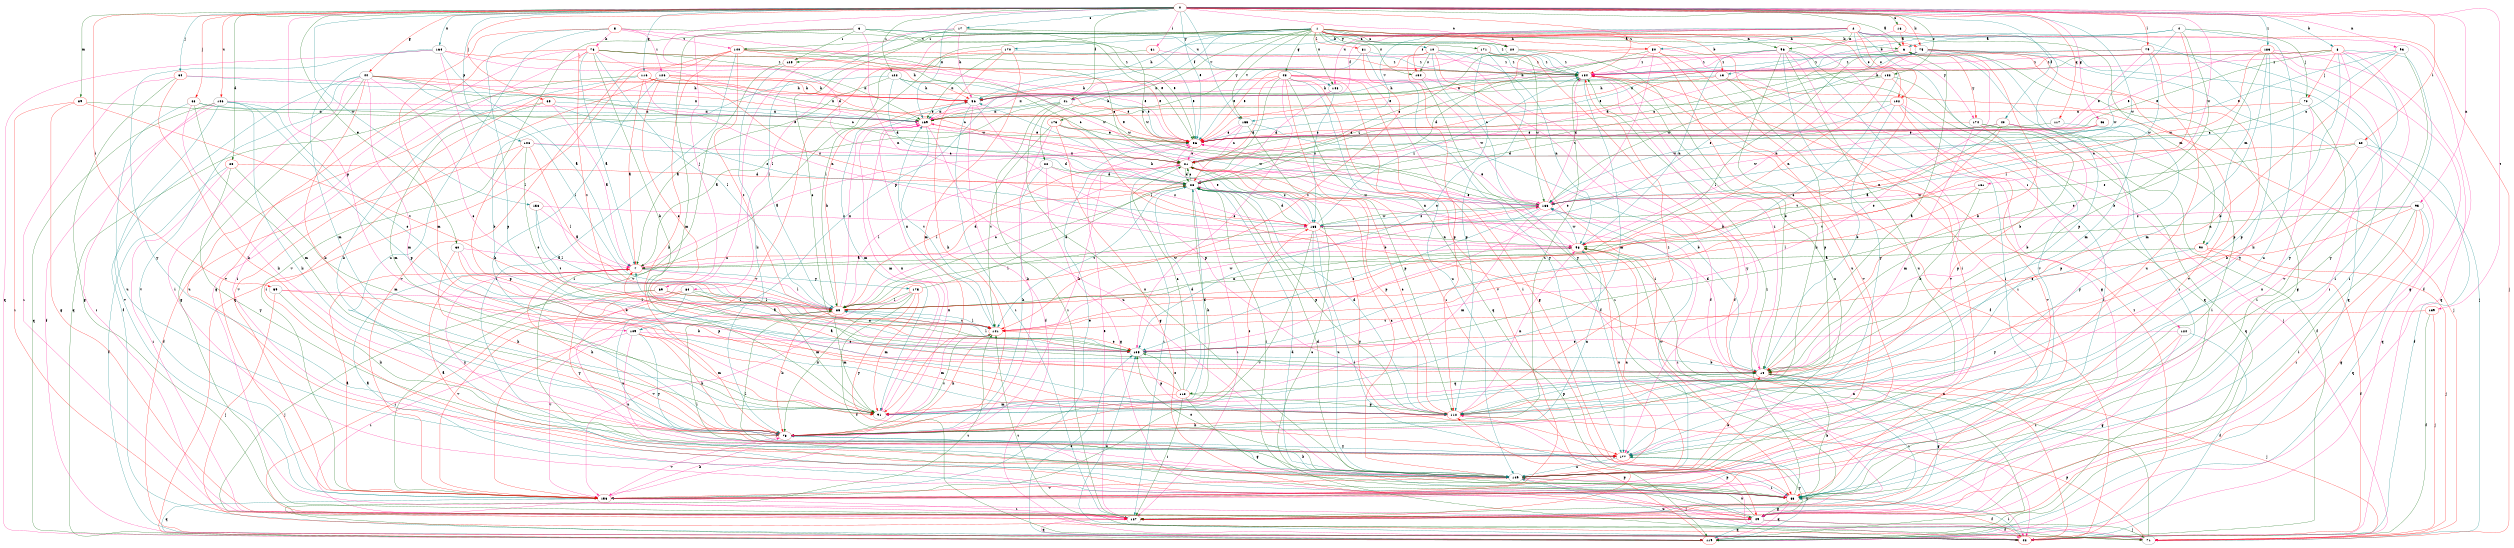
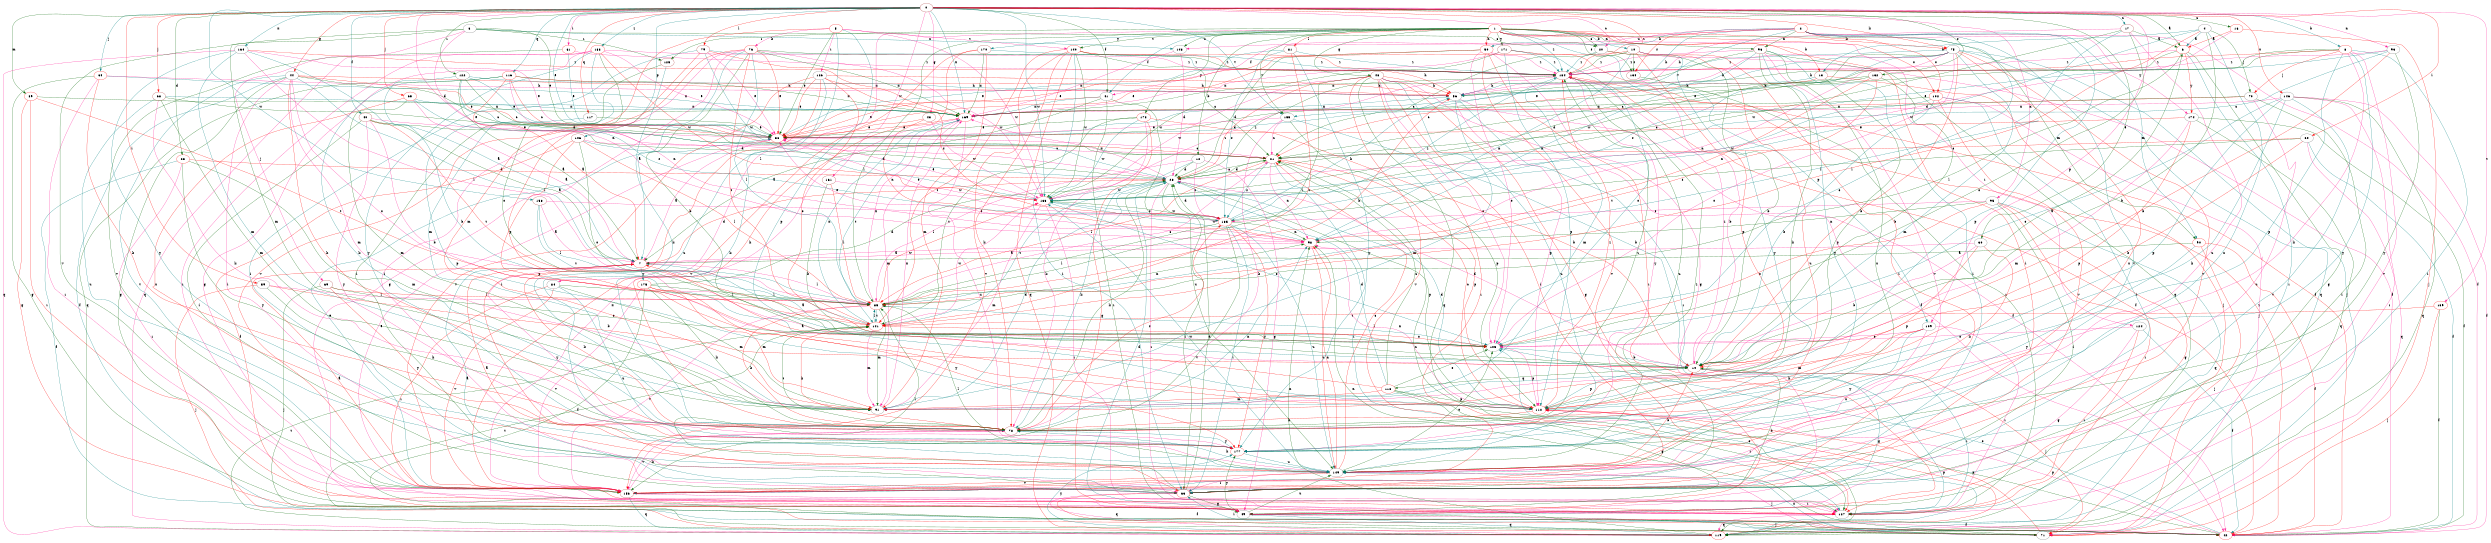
  strict digraph {
    node [color=red]
    edge [color=teal]
    0 [color=brown]
    6
    8
    16
    17 [color=brown]
    20 [color=gray40]
    23
    28 [color=gray40]
    30 [color=gray40]
    36
    40 [color=brown]
    41 [color=gray40]
    43 [color=brown]
    44 [color=gray40]
    59 [color=gray40]
    60 [color=gray40]
    61
    64
    65
    68 [color=brown]
    75 [color=gray40]
    79 [color=brown]
    89
    93 [color=gray40]
    95 [color=gray40]
    106 [color=brown]
    109 [color=gray40]
    116
    117 [color=gray40]
    122 [color=gray40]
    132 [color=brown]
    139
    146 [color=gray40]
    155 [color=gray40]
    158 [color=brown]
    161 [color=brown]
    163
    164 [color=gray40]
    169
    183
    184 [color=brown]
    85
    174 [color=gray40]
    21 [color=brown]
    49 [color=gray40]
    127 [color=gray40]
    63
    56 [color=gray40]
    112
    156 [color=brown]
    70 [color=gray40]
    78 [color=brown]
    177
    71 [color=gray40]
    105 [color=gray40]
    149 [color=gray40]
    14 [color=brown]
    42
    91 [color=gray40]
    141
    7
    98
    135
    119
    1
    10 [color=brown]
-   12 [color=gray40 label=22]
+   12 [color=gray40]
    13 [color=brown]
    48 [color=brown]
    50
    81 [color=brown]
    84 [color=gray40]
    90
    96 [color=brown]
    102
    124 [color=gray40]
    125 [color=brown]
    134 [color=brown]
    140
    148 [color=gray40]
    170 [color=brown]
    171 [color=brown]
    173
    2
    3 [color=gray40]
    69 [color=brown]
    4 [color=gray40]
    118
    5
    76
    126 [color=gray40]
    175
    0 -> 6 [color=darkgreen label=a]
    0 -> 8 [label=b]
    0 -> 16 [color=darkgreen label=c]
    0 -> 17 [label=c]
    0 -> 20 [color=deeppink label=c]
    0 -> 23 [color=darkgreen label=d]
    0 -> 28 [color=deeppink label=d]
    0 -> 30 [color=darkgreen label=e]
    0 -> 36 [label=e]
    0 -> 40 [label=f]
    0 -> 41 [color=darkgreen label=f]
    0 -> 43 [color=deeppink label=g]
    0 -> 44 [color=red label=g]
    0 -> 59 [color=red label=i]
    0 -> 60 [color=red label=i]
    0 -> 61 [color=deeppink label=i]
    0 -> 64 [label=j]
    0 -> 65 [color=red label=j]
    0 -> 68 [color=red label=j]
    0 -> 75 [color=red label=k]
    0 -> 79 [color=red label=l]
    0 -> 89 [color=darkgreen label=m]
    0 -> 93 [color=deeppink label=n]
    0 -> 95 [color=deeppink label=n]
    0 -> 106 [label=p]
    0 -> 109 [color=deeppink label=p]
    0 -> 116 [label=q]
    0 -> 117 [color=red label=q]
    0 -> 122 [color=darkgreen label=r]
    0 -> 132 [color=darkgreen label=s]
    0 -> 139 [color=deeppink label=t]
    0 -> 146 [color=red label=u]
    0 -> 155 [label=v]
    0 -> 158 [label=w]
    0 -> 161 [color=deeppink label=w]
    0 -> 163 [label=w]
    0 -> 164 [label=x]
    0 -> 169 [label=x]
    0 -> 183 [label=z]
    0 -> 184 [color=red label=z]
    6 -> 184 [color=deeppink label=z]
    6 -> 85 [color=darkgreen label=l]
    6 -> 174 [color=red label=y]
    6 -> 21 [color=darkgreen label=c]
    6 -> 49 [color=darkgreen label=g]
    6 -> 127 [label=r]
    8 -> 36 [color=darkgreen label=e]
    8 -> 184 [color=red label=z]
    8 -> 63 [label=i]
    8 -> 56 [color=darkgreen label=h]
    8 -> 112 [label=p]
    8 -> 156 [color=deeppink label=v]
    8 -> 70 [color=red label=j]
    8 -> 78 [color=deeppink label=k]
    8 -> 177 [label=y]
    16 -> 6 [color=red label=a]
    16 -> 28 [color=deeppink label=d]
    16 -> 71 [color=red label=j]
    17 -> 6 [color=darkgreen label=a]
    17 -> 163 [color=darkgreen label=w]
    17 -> 85 [label=l]
    17 -> 56 [color=deeppink label=h]
    17 -> 105 [color=darkgreen label=o]
    17 -> 149 [color=deeppink label=u]
    20 -> 184 [label=z]
    20 -> 21 [color=darkgreen label=c]
    20 -> 149 [color=red label=u]
    20 -> 14 [color=darkgreen label=b]
    23 -> 28 [color=red label=d]
    23 -> 127 [color=deeppink label=r]
    23 -> 177 [color=darkgreen label=y]
    23 -> 42 [label=f]
    23 -> 91 [color=darkgreen label=m]
    28 -> 163 [label=w]
    28 -> 169 [color=deeppink label=x]
    28 -> 184 [color=darkgreen label=z]
    28 -> 21 [color=darkgreen label=c]
    28 -> 127 [color=deeppink label=r]
    28 -> 63 [color=darkgreen label=i]
    28 -> 112 [color=darkgreen label=p]
    28 -> 78 [color=darkgreen label=k]
    28 -> 141 [label=t]
    30 -> 112 [color=red label=p]
    30 -> 78 [color=red label=k]
    30 -> 14 [color=deeppink label=b]
    30 -> 7 [color=deeppink label=a]
    36 -> 21 [color=deeppink label=c]
    36 -> 7 [color=deeppink label=a]
    40 -> 28 [color=darkgreen label=d]
    40 -> 36 [color=deeppink label=e]
    40 -> 63 [color=darkgreen label=i]
    40 -> 177 [color=deeppink label=y]
    40 -> 14 [color=deeppink label=b]
    40 -> 141 [color=red label=t]
    40 -> 7 [color=darkgreen label=a]
    41 -> 36 [color=red label=e]
    41 -> 169 [label=x]
    41 -> 127 [color=darkgreen label=r]
    41 -> 149 [color=darkgreen label=u]
    41 -> 7 [color=darkgreen label=a]
    43 -> 36 [color=red label=e]
    43 -> 163 [color=deeppink label=w]
    43 -> 98 [color=red label=n]
    44 -> 36 [color=red label=e]
    44 -> 85 [label=l]
    44 -> 21 [color=darkgreen label=c]
    44 -> 49 [color=darkgreen label=g]
    44 -> 63 [color=deeppink label=i]
    44 -> 56 [color=red label=h]
    44 -> 156 [label=v]
    44 -> 78 [color=red label=k]
    44 -> 105 [color=deeppink label=o]
    44 -> 42 [label=f]
    44 -> 91 [color=deeppink label=m]
    59 -> 85 [color=deeppink label=l]
    59 -> 78 [color=darkgreen label=k]
    59 -> 71 [color=red label=j]
    59 -> 14 [color=red label=b]
    60 -> 21 [color=red label=c]
    60 -> 14 [color=red label=b]
    60 -> 42 [label=f]
    60 -> 135 [color=darkgreen label=s]
    60 -> 119 [color=deeppink label=q]
    61 -> 36 [label=e]
    61 -> 184 [color=deeppink label=z]
    61 -> 156 [color=darkgreen label=v]
    64 -> 169 [label=x]
    64 -> 49 [color=darkgreen label=g]
    64 -> 127 [color=deeppink label=r]
    64 -> 56 [color=deeppink label=h]
    64 -> 78 [color=red label=k]
    65 -> 169 [label=x]
    65 -> 149 [color=red label=u]
    65 -> 91 [color=darkgreen label=m]
    65 -> 7 [color=deeppink label=a]
    65 -> 135 [label=s]
    68 -> 36 [color=darkgreen label=e]
    68 -> 169 [label=x]
    68 -> 78 [color=deeppink label=k]
    68 -> 149 [label=u]
    68 -> 91 [color=darkgreen label=m]
    75 -> 36 [label=e]
    75 -> 163 [color=darkgreen label=w]
    75 -> 184 [label=z]
    75 -> 56 [color=deeppink label=h]
    75 -> 156 [color=red label=v]
    75 -> 71 [label=j]
    75 -> 105 [color=deeppink label=o]
    75 -> 149 [color=red label=u]
    75 -> 14 [color=red label=b]
    75 -> 91 [label=m]
    75 -> 98 [color=deeppink label=n]
    75 -> 135 [label=s]
    75 -> 119 [label=q]
    79 -> 36 [color=deeppink label=e]
    79 -> 163 [label=w]
    79 -> 169 [color=red label=x]
    79 -> 184 [label=z]
    79 -> 63 [label=i]
    79 -> 112 [color=red label=p]
    89 -> 169 [color=darkgreen label=x]
    89 -> 49 [color=red label=g]
    89 -> 127 [color=red label=r]
    89 -> 141 [color=red label=t]
    93 -> 36 [label=e]
    93 -> 184 [color=deeppink label=z]
    93 -> 21 [label=c]
    93 -> 177 [color=darkgreen label=y]
    93 -> 14 [color=red label=b]
    95 -> 49 [color=red label=g]
    95 -> 127 [color=red label=r]
    95 -> 63 [color=darkgreen label=i]
    95 -> 105 [color=red label=o]
    95 -> 98 [color=darkgreen label=n]
    95 -> 135 [color=deeppink label=s]
    95 -> 119 [label=q]
    106 -> 28 [label=d]
    106 -> 85 [color=red label=l]
    106 -> 21 [color=deeppink label=c]
    106 -> 112 [color=red label=p]
    106 -> 105 [color=darkgreen label=o]
    106 -> 42 [color=red label=f]
    109 -> 127 [color=deeppink label=r]
    109 -> 78 [color=red label=k]
    109 -> 177 [label=y]
    109 -> 105 [color=deeppink label=o]
    109 -> 149 [color=deeppink label=u]
    109 -> 91 [color=red label=m]
    116 -> 169 [color=darkgreen label=x]
    116 -> 21 [color=red label=c]
    116 -> 56 [color=red label=h]
    116 -> 78 [label=k]
    116 -> 7 [color=red label=a]
    116 -> 98 [color=deeppink label=n]
    116 -> 119 [color=darkgreen label=q]
    117 -> 36 [color=darkgreen label=e]
    117 -> 112 [label=p]
    122 -> 28 [label=d]
    122 -> 36 [label=e]
    122 -> 21 [color=darkgreen label=c]
    122 -> 56 [label=h]
    122 -> 14 [label=b]
    122 -> 7 [color=darkgreen label=a]
    132 -> 28 [color=darkgreen label=d]
    132 -> 56 [color=darkgreen label=h]
    132 -> 14 [color=darkgreen label=b]
    132 -> 141 [color=red label=t]
    132 -> 98 [color=red label=n]
    139 -> 71 [color=red label=j]
    139 -> 42 [color=darkgreen label=f]
    139 -> 141 [color=red label=t]
    146 -> 169 [color=deeppink label=x]
    146 -> 127 [color=deeppink label=r]
    146 -> 112 [label=p]
    146 -> 156 [label=v]
    146 -> 78 [label=k]
    146 -> 105 [label=o]
    146 -> 42 [color=deeppink label=f]
    146 -> 119 [color=darkgreen label=q]
    155 -> 36 [color=deeppink label=e]
    155 -> 21 [color=deeppink label=c]
    155 -> 112 [color=darkgreen label=p]
    155 -> 78 [color=deeppink label=k]
    155 -> 14 [label=b]
    158 -> 85 [label=l]
    158 -> 141 [label=t]
    158 -> 7 [color=deeppink label=a]
    158 -> 135 [color=deeppink label=s]
    161 -> 163 [color=deeppink label=w]
    161 -> 85 [color=red label=l]
    161 -> 14 [color=darkgreen label=b]
    163 -> 36 [color=deeppink label=e]
    163 -> 184 [color=deeppink label=z]
    163 -> 127 [color=deeppink label=r]
    163 -> 105 [label=o]
    163 -> 91 [color=deeppink label=m]
    163 -> 135 [label=s]
    164 -> 36 [color=deeppink label=e]
    164 -> 184 [color=red label=z]
    164 -> 85 [color=deeppink label=l]
    164 -> 177 [label=y]
    164 -> 91 [label=m]
    164 -> 7 [label=a]
    164 -> 119 [color=deeppink label=q]
    169 -> 36 [color=red label=e]
    169 -> 149 [color=deeppink label=u]
    169 -> 91 [color=deeppink label=m]
    169 -> 141 [label=t]
    183 -> 36 [color=deeppink label=e]
    183 -> 163 [color=red label=w]
    183 -> 184 [color=deeppink label=z]
    183 -> 49 [color=deeppink label=g]
    183 -> 127 [color=deeppink label=r]
    183 -> 177 [label=y]
    183 -> 105 [color=darkgreen label=o]
    183 -> 91 [label=m]
    183 -> 119 [color=deeppink label=q]
    184 -> 56 [color=deeppink label=h]
    184 -> 177 [color=deeppink label=y]
    184 -> 149 [color=darkgreen label=u]
    184 -> 42 [color=red label=f]
    184 -> 91 [label=m]
    85 -> 163 [color=red label=w]
    85 -> 169 [color=deeppink label=x]
    85 -> 21 [color=deeppink label=c]
    85 -> 56 [color=red label=h]
    85 -> 156 [color=deeppink label=v]
    85 -> 78 [color=red label=k]
    85 -> 91 [color=darkgreen label=m]
    85 -> 141 [label=t]
    85 -> 98 [color=darkgreen label=n]
    174 -> 36 [color=red label=e]
    174 -> 112 [color=red label=p]
    174 -> 42 [color=darkgreen label=f]
    174 -> 91 [color=deeppink label=m]
    174 -> 119 [color=darkgreen label=q]
    21 -> 28 [color=darkgreen label=d]
    21 -> 85 [color=red label=l]
    21 -> 127 [label=r]
    21 -> 112 [color=red label=p]
    21 -> 98 [color=deeppink label=n]
    21 -> 135 [label=s]
    49 -> 28 [label=d]
    49 -> 177 [color=darkgreen label=y]
    49 -> 71 [color=darkgreen label=j]
    49 -> 149 [color=darkgreen label=u]
    49 -> 42 [color=deeppink label=f]
    49 -> 119 [label=q]
    127 -> 36 [color=deeppink label=e]
    127 -> 119 [color=deeppink label=q]
    63 -> 28 [color=darkgreen label=d]
    63 -> 184 [color=darkgreen label=z]
    63 -> 85 [color=darkgreen label=l]
    63 -> 49 [color=darkgreen label=g]
    63 -> 14 [color=darkgreen label=b]
    63 -> 42 [color=red label=f]
    63 -> 7 [label=a]
    63 -> 119 [color=deeppink label=q]
    56 -> 169 [label=x]
    56 -> 127 [label=r]
    56 -> 112 [color=deeppink label=p]
    56 -> 42 [color=deeppink label=f]
    56 -> 91 [label=m]
    112 -> 28 [label=d]
    112 -> 184 [color=red label=z]
    112 -> 21 [color=red label=c]
    112 -> 78 [color=red label=k]
    112 -> 98 [color=deeppink label=n]
    156 -> 36 [label=e]
    156 -> 169 [color=deeppink label=x]
    156 -> 127 [color=deeppink label=r]
    156 -> 78 [color=deeppink label=k]
    156 -> 7 [color=red label=a]
    156 -> 119 [label=q]
    70 -> 169 [color=red label=x]
    70 -> 21 [color=darkgreen label=c]
    70 -> 63 [color=darkgreen label=i]
    70 -> 149 [color=deeppink label=u]
    78 -> 184 [color=darkgreen label=z]
    78 -> 156 [color=deeppink label=v]
    78 -> 177 [label=y]
    78 -> 141 [color=darkgreen label=t]
    78 -> 98 [label=n]
    78 -> 135 [color=red label=s]
    177 -> 149 [label=u]
    71 -> 112 [color=red label=p]
    71 -> 149 [label=u]
    71 -> 141 [color=darkgreen label=t]
    71 -> 98 [color=darkgreen label=n]
    105 -> 85 [label=l]
    105 -> 112 [color=deeppink label=p]
    105 -> 14 [label=b]
    105 -> 7 [label=a]
    149 -> 163 [label=w]
    149 -> 85 [color=darkgreen label=l]
    149 -> 21 [color=red label=c]
    149 -> 63 [color=deeppink label=i]
    149 -> 156 [color=red label=v]
    149 -> 78 [label=k]
    149 -> 71 [color=deeppink label=j]
    149 -> 105 [color=darkgreen label=o]
    149 -> 14 [color=red label=b]
    149 -> 7 [color=red label=a]
    149 -> 98 [color=red label=n]
    14 -> 6 [color=darkgreen label=a]
    14 -> 28 [color=deeppink label=d]
    14 -> 184 [color=deeppink label=z]
    14 -> 49 [label=g]
    14 -> 127 [label=r]
    14 -> 112 [label=p]
    14 -> 71 [color=red label=j]
    14 -> 118 [color=darkgreen label=q]
    42 -> 184 [color=red label=z]
    42 -> 21 [color=darkgreen label=c]
    42 -> 63 [label=i]
    42 -> 112 [color=deeppink label=p]
    42 -> 105 [label=o]
    91 -> 28 [label=d]
    91 -> 169 [color=deeppink label=x]
    141 -> 163 [color=deeppink label=w]
    141 -> 169 [label=x]
    141 -> 85 [label=l]
    141 -> 78 [color=red label=k]
    141 -> 105 [color=red label=o]
    141 -> 91 [color=deeppink label=m]
    7 -> 28 [color=red label=d]
    7 -> 85 [color=deeppink label=l]
    7 -> 78 [color=red label=k]
    7 -> 177 [color=deeppink label=y]
    7 -> 175 [label=y]
    98 -> 36 [color=deeppink label=e]
    98 -> 163 [label=w]
    98 -> 149 [color=red label=u]
    98 -> 7 [color=deeppink label=a]
    135 -> 28 [color=darkgreen label=d]
    135 -> 36 [color=deeppink label=e]
    135 -> 163 [color=darkgreen label=w]
    135 -> 184 [label=z]
    135 -> 85 [color=darkgreen label=l]
    135 -> 63 [label=i]
    135 -> 56 [label=h]
    135 -> 156 [color=darkgreen label=v]
    135 -> 177 [color=red label=y]
    135 -> 149 [label=u]
    135 -> 98 [color=darkgreen label=n]
    119 -> 112 [color=red label=p]
    119 -> 177 [label=y]
    119 -> 105 [label=o]
    119 -> 141 [color=darkgreen label=t]
    119 -> 98 [color=darkgreen label=n]
    1 -> 20 [color=darkgreen label=c]
    1 -> 41 [label=f]
    1 -> 75 [color=red label=k]
    1 -> 109 [label=p]
    1 -> 155 [color=darkgreen label=v]
    1 -> 184 [label=z]
    1 -> 85 [color=darkgreen label=l]
    1 -> 63 [color=red label=i]
    1 -> 10 [label=b]
    1 -> 12 [color=darkgreen label=b]
    1 -> 13 [color=red label=b]
    1 -> 48 [color=darkgreen label=g]
    1 -> 50 [color=red label=h]
    1 -> 81 [color=red label=l]
    1 -> 84 [color=deeppink label=l]
    1 -> 90 [color=darkgreen label=m]
    1 -> 96 [color=darkgreen label=n]
    1 -> 102 [color=red label=o]
    1 -> 124 [color=deeppink label=r]
    1 -> 125 [color=darkgreen label=r]
    1 -> 134 [color=darkgreen label=s]
    1 -> 140 [color=darkgreen label=t]
    1 -> 148 [color=darkgreen label=u]
    1 -> 170 [label=y]
    1 -> 171 [color=darkgreen label=y]
    1 -> 173 [color=darkgreen label=y]
    10 -> 36 [color=red label=e]
    10 -> 184 [color=darkgreen label=z]
    10 -> 63 [color=red label=i]
    10 -> 112 [color=red label=p]
    10 -> 177 [label=y]
    10 -> 42 [color=deeppink label=f]
    10 -> 98 [label=n]
    10 -> 134 [color=darkgreen label=s]
    12 -> 28 [color=darkgreen label=d]
    12 -> 85 [color=deeppink label=l]
    12 -> 49 [color=deeppink label=g]
    12 -> 78 [label=k]
    12 -> 135 [color=deeppink label=s]
    13 -> 21 [color=red label=c]
    13 -> 56 [label=h]
    13 -> 112 [color=darkgreen label=p]
    13 -> 71 [color=red label=j]
    48 -> 28 [color=red label=d]
    48 -> 163 [color=deeppink label=w]
    48 -> 85 [color=darkgreen label=l]
    48 -> 49 [color=red label=g]
    48 -> 127 [color=red label=r]
    48 -> 63 [color=red label=i]
    48 -> 56 [color=red label=h]
    48 -> 156 [color=red label=v]
    48 -> 105 [color=deeppink label=o]
    48 -> 149 [label=u]
    48 -> 42 [color=deeppink label=f]
    48 -> 119 [color=darkgreen label=q]
    50 -> 28 [color=darkgreen label=d]
    50 -> 36 [color=red label=e]
    50 -> 184 [color=deeppink label=z]
    50 -> 49 [color=deeppink label=g]
    50 -> 127 [color=red label=r]
    50 -> 156 [color=red label=v]
    50 -> 105 [color=deeppink label=o]
    81 -> 36 [label=e]
    81 -> 184 [label=z]
    81 -> 177 [label=y]
    81 -> 141 [color=red label=t]
-   148 -> 135 [label=s]
+   81 -> 135 [label=s]
    84 -> 85 [color=darkgreen label=l]
    84 -> 127 [color=red label=r]
    84 -> 156 [color=red label=v]
    84 -> 149 [label=u]
    84 -> 91 [color=darkgreen label=m]
    90 -> 177 [label=y]
    90 -> 71 [color=red label=j]
    90 -> 42 [color=red label=f]
    90 -> 7 [color=darkgreen label=a]
    96 -> 169 [color=darkgreen label=x]
    96 -> 184 [color=deeppink label=z]
    96 -> 63 [label=i]
    96 -> 156 [color=deeppink label=v]
    96 -> 78 [color=darkgreen label=k]
    96 -> 177 [label=y]
    96 -> 149 [color=darkgreen label=u]
    96 -> 98 [label=n]
    96 -> 119 [color=darkgreen label=q]
    102 -> 163 [label=w]
    102 -> 169 [color=darkgreen label=x]
    102 -> 63 [label=i]
    102 -> 156 [color=red label=v]
    102 -> 71 [color=deeppink label=j]
    102 -> 14 [label=b]
    124 -> 49 [color=deeppink label=g]
    124 -> 127 [color=red label=r]
    124 -> 105 [color=deeppink label=o]
    124 -> 42 [label=f]
    125 -> 63 [color=darkgreen label=i]
    125 -> 78 [label=k]
    134 -> 127 [color=darkgreen label=r]
    134 -> 14 [color=deeppink label=b]
    140 -> 163 [color=darkgreen label=w]
    140 -> 184 [color=red label=z]
    140 -> 21 [color=darkgreen label=c]
    140 -> 63 [label=i]
    140 -> 56 [color=red label=h]
    140 -> 156 [color=red label=v]
    140 -> 78 [color=red label=k]
    140 -> 141 [color=red label=t]
    140 -> 119 [color=red label=q]
    148 -> 28 [color=deeppink label=d]
    148 -> 169 [color=deeppink label=x]
    170 -> 169 [color=darkgreen label=x]
    170 -> 184 [label=z]
    170 -> 156 [color=red label=v]
    170 -> 78 [color=red label=k]
    170 -> 91 [color=red label=m]
    171 -> 163 [color=darkgreen label=w]
    171 -> 169 [color=deeppink label=x]
    171 -> 184 [label=z]
    171 -> 112 [label=p]
    171 -> 105 [label=o]
    171 -> 42 [color=red label=f]
    173 -> 36 [color=darkgreen label=e]
    173 -> 163 [label=w]
    173 -> 49 [color=red label=g]
    173 -> 78 [color=deeppink label=k]
    173 -> 14 [color=red label=b]
    173 -> 141 [color=darkgreen label=t]
    2 -> 41 [color=deeppink label=f]
    2 -> 155 [label=v]
    2 -> 174 [color=deeppink label=y]
    2 -> 56 [label=h]
    2 -> 112 [label=p]
    2 -> 156 [label=v]
    2 -> 105 [label=o]
    2 -> 42 [color=deeppink label=f]
    2 -> 50 [label=h]
    2 -> 90 [label=m]
    2 -> 96 [color=darkgreen label=n]
    2 -> 102 [color=red label=o]
    2 -> 134 [color=red label=s]
    2 -> 148 [color=deeppink label=u]
    3 -> 20 [color=darkgreen label=c]
    3 -> 36 [color=darkgreen label=e]
    3 -> 156 [color=darkgreen label=v]
    3 -> 91 [color=darkgreen label=m]
    3 -> 98 [color=deeppink label=n]
    3 -> 125 [color=darkgreen label=r]
    3 -> 148 [label=u]
    3 -> 69 [color=deeppink label=j]
    69 -> 85 [color=red label=l]
    69 -> 177 [color=red label=y]
    69 -> 71 [color=darkgreen label=j]
    69 -> 105 [color=darkgreen label=o]
    4 -> 6 [label=a]
    4 -> 163 [label=w]
    4 -> 85 [color=red label=l]
    4 -> 70 [color=darkgreen label=j]
    4 -> 149 [label=u]
    4 -> 14 [color=darkgreen label=b]
    4 -> 13 [label=b]
    118 -> 28 [label=d]
    118 -> 21 [color=darkgreen label=c]
    118 -> 49 [color=darkgreen label=g]
    118 -> 127 [color=darkgreen label=r]
    118 -> 112 [color=darkgreen label=p]
    118 -> 105 [color=darkgreen label=o]
    118 -> 91 [color=red label=m]
    118 -> 7 [color=red label=a]
    5 -> 36 [color=darkgreen label=e]
    5 -> 163 [color=deeppink label=w]
    5 -> 112 [label=p]
    5 -> 149 [label=u]
    5 -> 91 [color=red label=m]
    5 -> 140 [color=deeppink label=t]
    5 -> 76 [color=deeppink label=k]
    5 -> 126 [color=deeppink label=r]
    76 -> 36 [color=red label=e]
    76 -> 163 [color=deeppink label=w]
    76 -> 169 [color=darkgreen label=x]
    76 -> 184 [color=darkgreen label=z]
    76 -> 85 [label=l]
    76 -> 49 [color=deeppink label=g]
    76 -> 63 [color=deeppink label=i]
    76 -> 156 [color=red label=v]
    76 -> 14 [color=darkgreen label=b]
    76 -> 141 [color=red label=t]
    76 -> 7 [label=a]
    126 -> 36 [color=red label=e]
    126 -> 63 [color=red label=i]
    126 -> 56 [color=red label=h]
    126 -> 156 [color=red label=v]
    126 -> 78 [label=k]
    126 -> 105 [color=red label=o]
    126 -> 135 [color=red label=s]
    175 -> 28 [color=darkgreen label=d]
    175 -> 85 [color=darkgreen label=l]
    175 -> 156 [color=deeppink label=v]
    175 -> 78 [color=darkgreen label=k]
    175 -> 177 [color=red label=y]
    175 -> 42 [color=darkgreen label=f]
    175 -> 91 [color=red label=m]
  }
